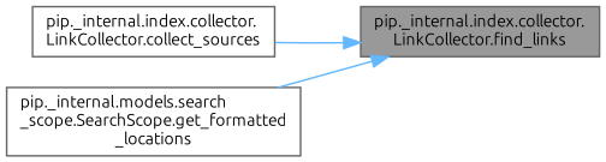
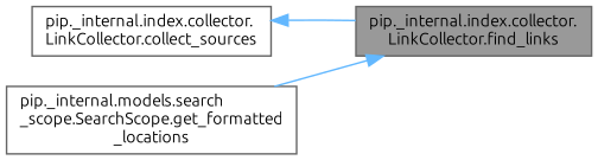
  digraph {
    rankdir=RL
    fontname=Ubuntu
    node [color=grey40 fillcolor=white fontname=Ubuntu fontsize=10 shape=box style=filled]
    edge [color=steelblue1 dir=back fontname=Ubuntu fontsize=10 labelfontname=Helvetica labelfontsize=10 style=solid]
    n1 [color=gray40 fillcolor=grey60 fontcolor=black height=0.2 label="pip._internal.index.collector.\lLinkCollector.find_links" width=0.4]
    n2 [height=0.2 label="pip._internal.index.collector.\lLinkCollector.collect_sources" width=0.4]
    n3 [height=0.2 label="pip._internal.models.search\l_scope.SearchScope.get_formatted\l_locations" width=0.4]
-   n1 -> n2
+   n2 -> n1
    n1 -> n3
  }
